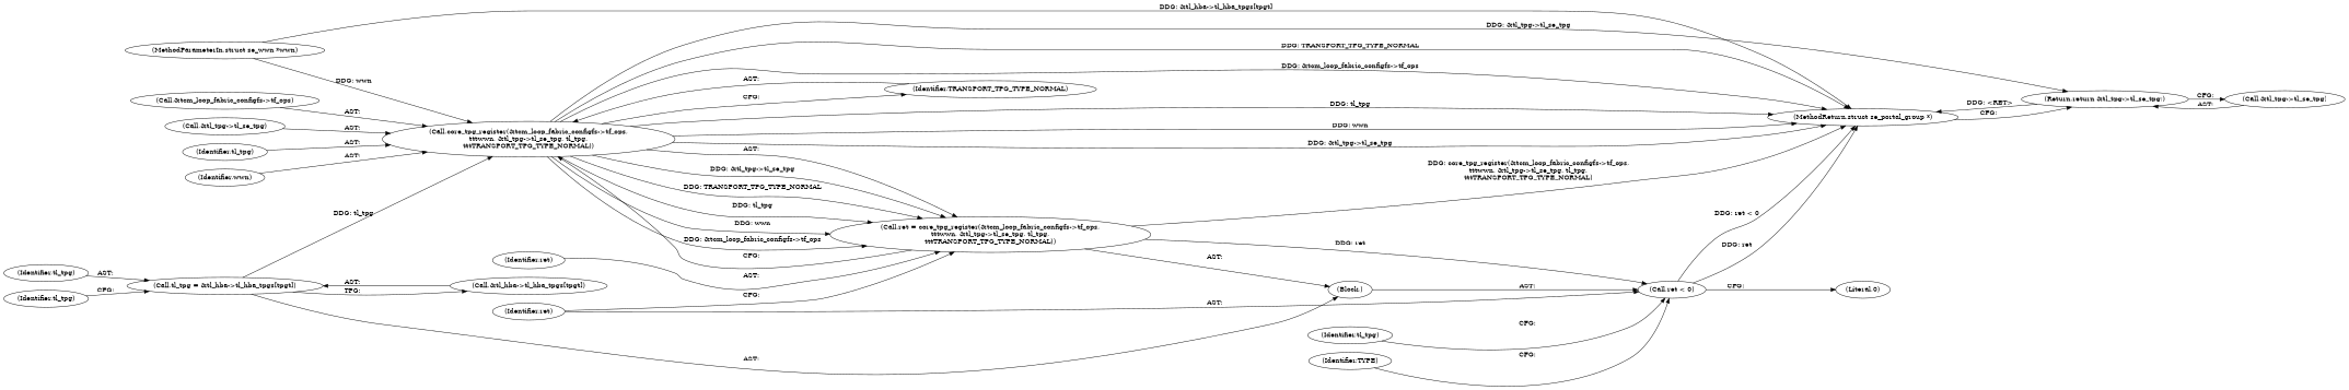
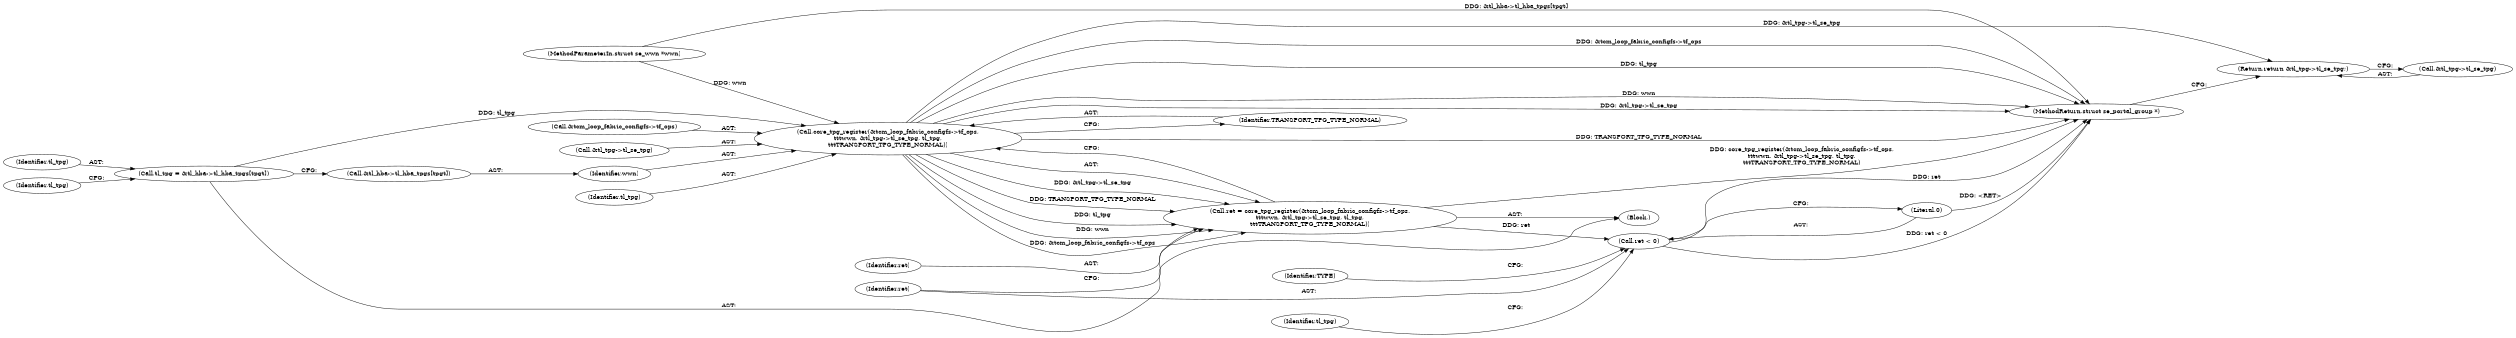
  digraph {
    rankdir=LR
    n1 [label="(Call,tl_tpg = &tl_hba->tl_hba_tpgs[tpgt])"]
    n2 [label="(Call,core_tpg_register(&tcm_loop_fabric_configfs->tf_ops,\n\t\t\twwn, &tl_tpg->tl_se_tpg, tl_tpg,\n\t\t\tTRANSPORT_TPG_TYPE_NORMAL))"]
    n3 [label="(Call,&tl_hba->tl_hba_tpgs[tpgt])"]
    n4 [label="(Block,)"]
    n5 [label="(MethodReturn,struct se_portal_group *)"]
    n6 [label="(Call,ret = core_tpg_register(&tcm_loop_fabric_configfs->tf_ops,\n\t\t\twwn, &tl_tpg->tl_se_tpg, tl_tpg,\n\t\t\tTRANSPORT_TPG_TYPE_NORMAL))"]
    n7 [label="(Return,return &tl_tpg->tl_se_tpg;)"]
    n8 [label="(Identifier,TRANSPORT_TPG_TYPE_NORMAL)"]
    n9 [label="(Call,ret < 0)"]
    n10 [label="(Call,&tl_tpg->tl_se_tpg)"]
    n11 [label="(Literal,0)"]
    n12 [label="(Identifier,ret)"]
    n13 [label="(Call,&tcm_loop_fabric_configfs->tf_ops)"]
    n14 [label="(Call,&tl_tpg->tl_se_tpg)"]
    n15 [label="(Identifier,ret)"]
    n16 [label="(Identifier,tl_tpg)"]
    n17 [label="(MethodParameterIn,struct se_wwn *wwn)"]
    n18 [label="(Identifier,tl_tpg)"]
    n19 [label="(Identifier,tl_tpg)"]
    n20 [label="(Identifier,TYPE)"]
    n21 [label="(Identifier,tl_tpg)"]
    n22 [label="(Identifier,wwn)"]
    n1 -> n2 [label="DDG: tl_tpg"]
-   n1 -> n3 [label="TPG: "]
+   n1 -> n3 [label="CFG: "]
    n1 -> n4 [label="AST: "]
    n2 -> n5 [label="DDG: &tl_tpg->tl_se_tpg"]
    n2 -> n5 [label="DDG: TRANSPORT_TPG_TYPE_NORMAL"]
    n2 -> n5 [label="DDG: &tcm_loop_fabric_configfs->tf_ops"]
    n2 -> n5 [label="DDG: tl_tpg"]
    n2 -> n5 [label="DDG: wwn"]
    n2 -> n6 [label="AST: "]
    n2 -> n6 [label="DDG: &tl_tpg->tl_se_tpg"]
    n2 -> n6 [label="DDG: TRANSPORT_TPG_TYPE_NORMAL"]
    n2 -> n6 [label="DDG: tl_tpg"]
    n2 -> n6 [label="DDG: wwn"]
    n2 -> n6 [label="DDG: &tcm_loop_fabric_configfs->tf_ops"]
    n2 -> n7 [label="DDG: &tl_tpg->tl_se_tpg"]
    n2 -> n8 [label="CFG: "]
-   n3 -> n1 [label="AST: "]
+   n3 -> n22 [label="AST: "]
    n5 -> n7 [label="CFG: "]
    n6 -> n2 [label="CFG: "]
    n6 -> n4 [label="AST: "]
    n6 -> n5 [label="DDG: core_tpg_register(&tcm_loop_fabric_configfs->tf_ops,\n\t\t\twwn, &tl_tpg->tl_se_tpg, tl_tpg,\n\t\t\tTRANSPORT_TPG_TYPE_NORMAL)"]
    n6 -> n9 [label="DDG: ret"]
-   n7 -> n5 [label="DDG: <RET>"]
+   n11 -> n5 [label="DDG: <RET>"]
    n7 -> n10 [label="CFG: "]
    n8 -> n2 [label="AST: "]
    n9 -> n5 [label="DDG: ret < 0"]
    n9 -> n5 [label="DDG: ret"]
    n9 -> n11 [label="CFG: "]
    n10 -> n7 [label="AST: "]
-   n4 -> n9 [label="AST: "]
+   n11 -> n9 [label="AST: "]
    n12 -> n6 [label="CFG: "]
    n12 -> n9 [label="AST: "]
    n13 -> n2 [label="AST: "]
    n14 -> n2 [label="AST: "]
    n15 -> n6 [label="AST: "]
    n16 -> n9 [label="CFG: "]
    n17 -> n2 [label="DDG: wwn"]
    n17 -> n5 [label="DDG: &tl_hba->tl_hba_tpgs[tpgt]"]
    n18 -> n1 [label="AST: "]
    n19 -> n1 [label="CFG: "]
    n20 -> n9 [label="CFG: "]
    n21 -> n2 [label="AST: "]
    n22 -> n2 [label="AST: "]
  }
